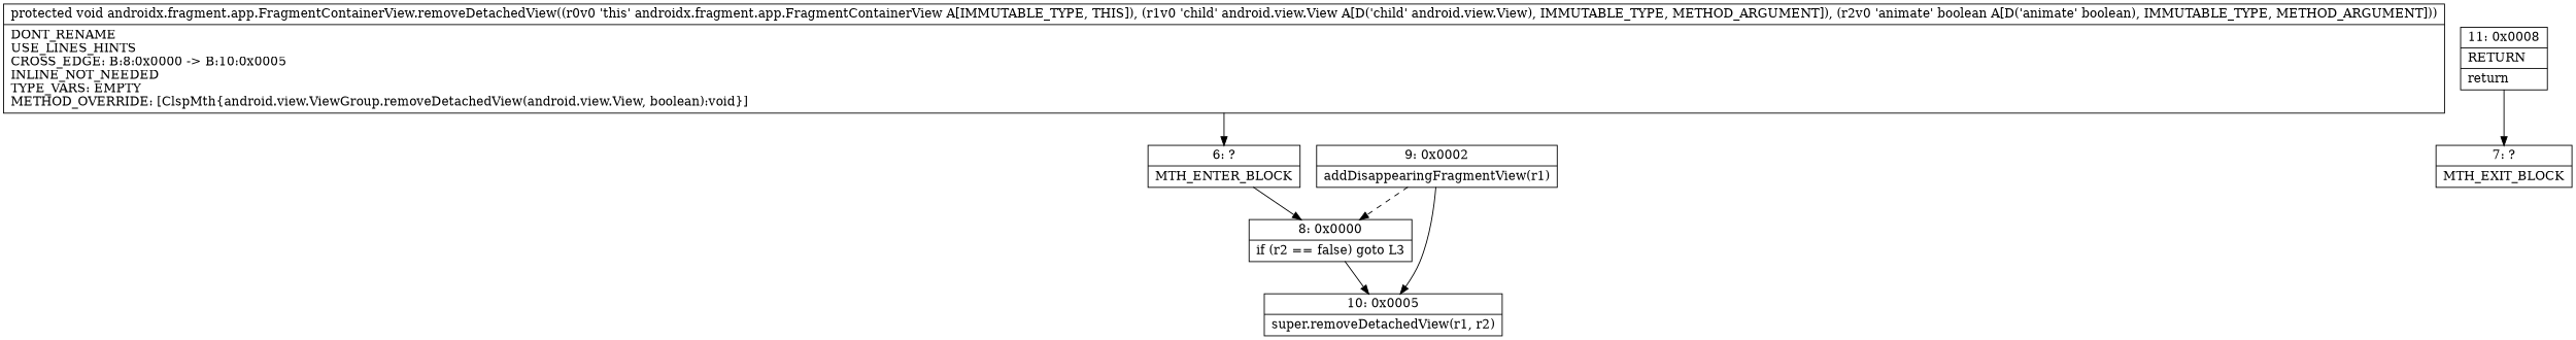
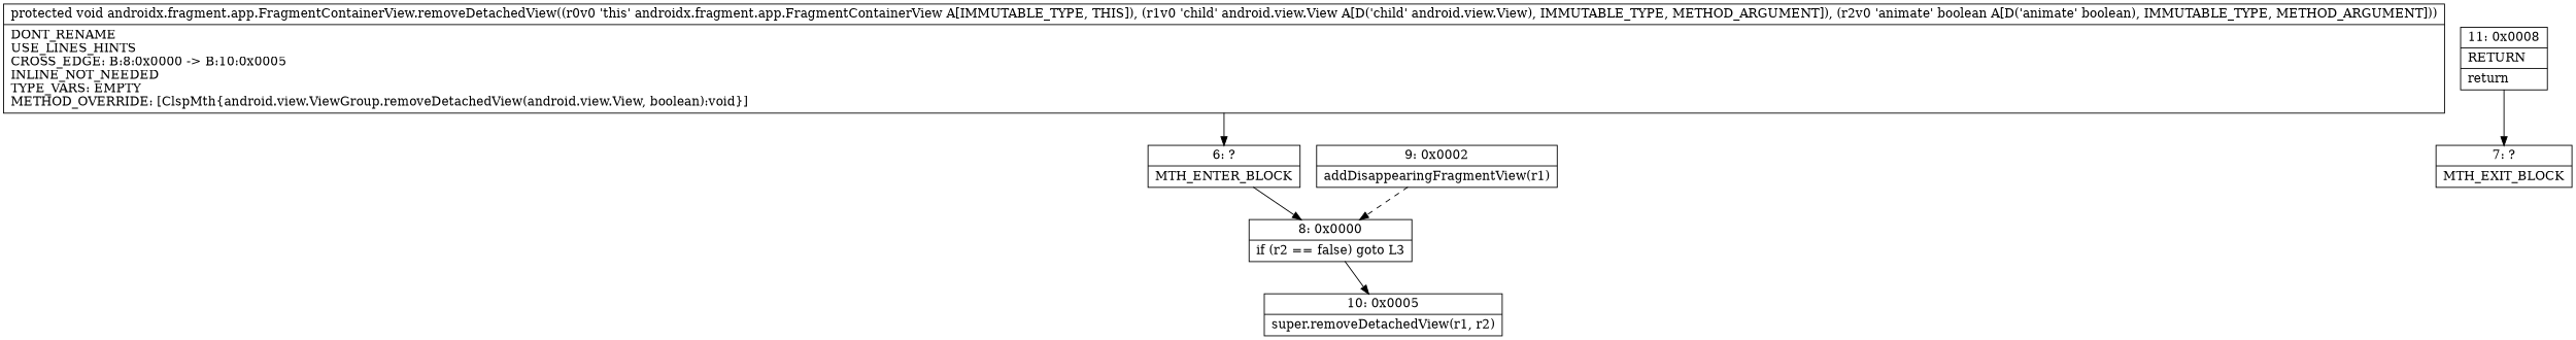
  digraph {
    node [shape=record]
    n1 [label="{6\:\ ?|MTH_ENTER_BLOCK\l}"]
    n2 [label="{8\:\ 0x0000|if (r2 == false) goto L3\l}"]
    n3 [label="{10\:\ 0x0005|super.removeDetachedView(r1, r2)\l}"]
    n4 [label="{9\:\ 0x0002|addDisappearingFragmentView(r1)\l}"]
    n5 [label="{11\:\ 0x0008|RETURN\l|return\l}"]
    n6 [label="{7\:\ ?|MTH_EXIT_BLOCK\l}"]
    n7 [label="{protected void androidx.fragment.app.FragmentContainerView.removeDetachedView((r0v0 'this' androidx.fragment.app.FragmentContainerView A[IMMUTABLE_TYPE, THIS]), (r1v0 'child' android.view.View A[D('child' android.view.View), IMMUTABLE_TYPE, METHOD_ARGUMENT]), (r2v0 'animate' boolean A[D('animate' boolean), IMMUTABLE_TYPE, METHOD_ARGUMENT]))  | DONT_RENAME\lUSE_LINES_HINTS\lCROSS_EDGE: B:8:0x0000 \-\> B:10:0x0005\lINLINE_NOT_NEEDED\lTYPE_VARS: EMPTY\lMETHOD_OVERRIDE: [ClspMth\{android.view.ViewGroup.removeDetachedView(android.view.View, boolean):void\}]\l}"]
    n1 -> n2
    n2 -> n3
    n4 -> n2 [style=dashed]
-   n4 -> n3
    n5 -> n6
    n7 -> n1
  }
